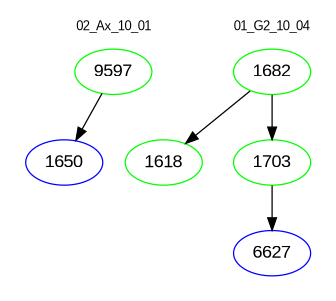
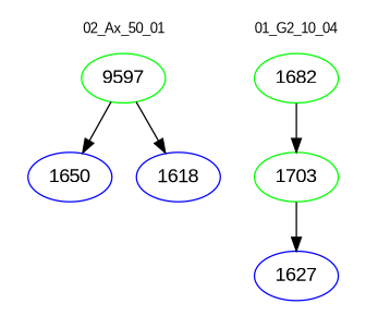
  digraph {
    fontname="Liberation Sans"
    node [color=green fontname="Liberation Sans"]
    edge [color=black fontname="Liberation Sans"]
    n1 [label=9597]
    n2 [color=blue label=1650]
-   n3 [label=1618]
+   n3 [color=blue label=1618]
    n4 [label=1682]
-   n5 [color=blue label=6627]
+   n5 [color=blue label=1627]
    n6 [label=1703]
    subgraph cluster_1 {
      color=white
      fontsize=10
-     label="02_Ax_10_01"
+     label="02_Ax_50_01"
      n1
      n2
      n3
    }
    subgraph cluster_2 {
      color=white
      fontsize=10
      label="01_G2_10_04"
      n4
      n5
      n6
    }
    n1 -> n2
-   n4 -> n3
+   n1 -> n3
    n4 -> n6
    n6 -> n5
  }
